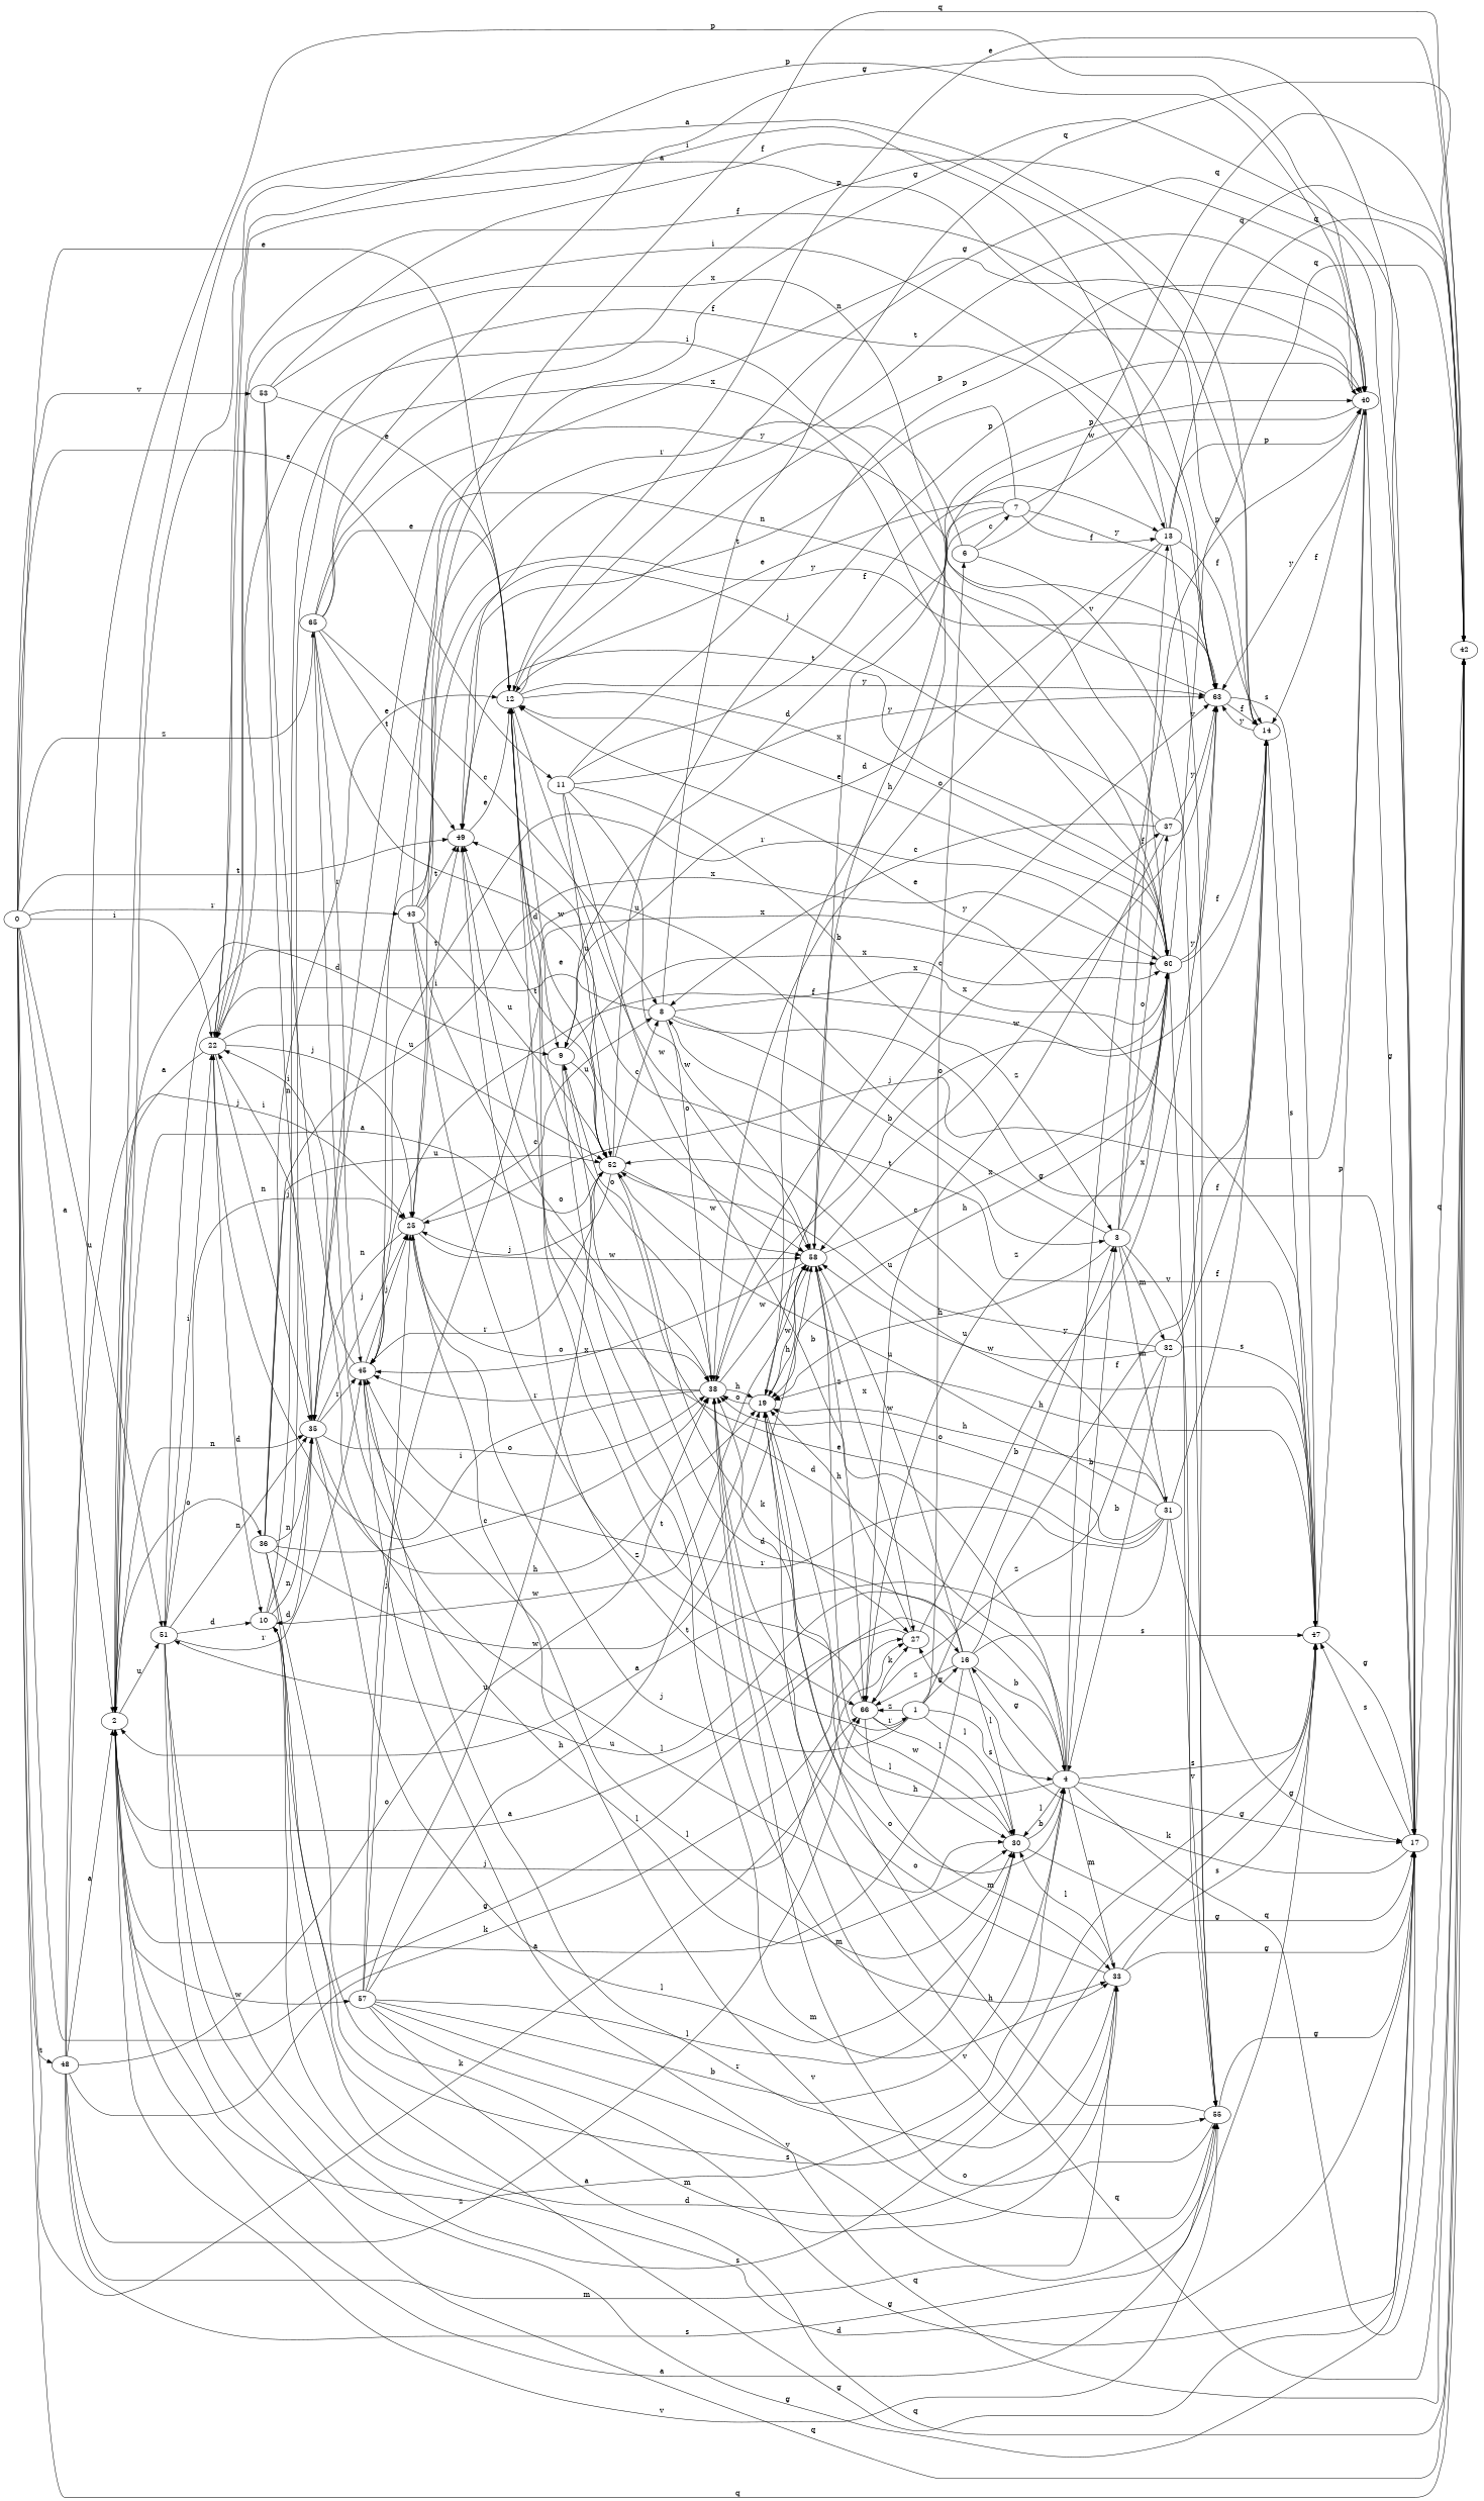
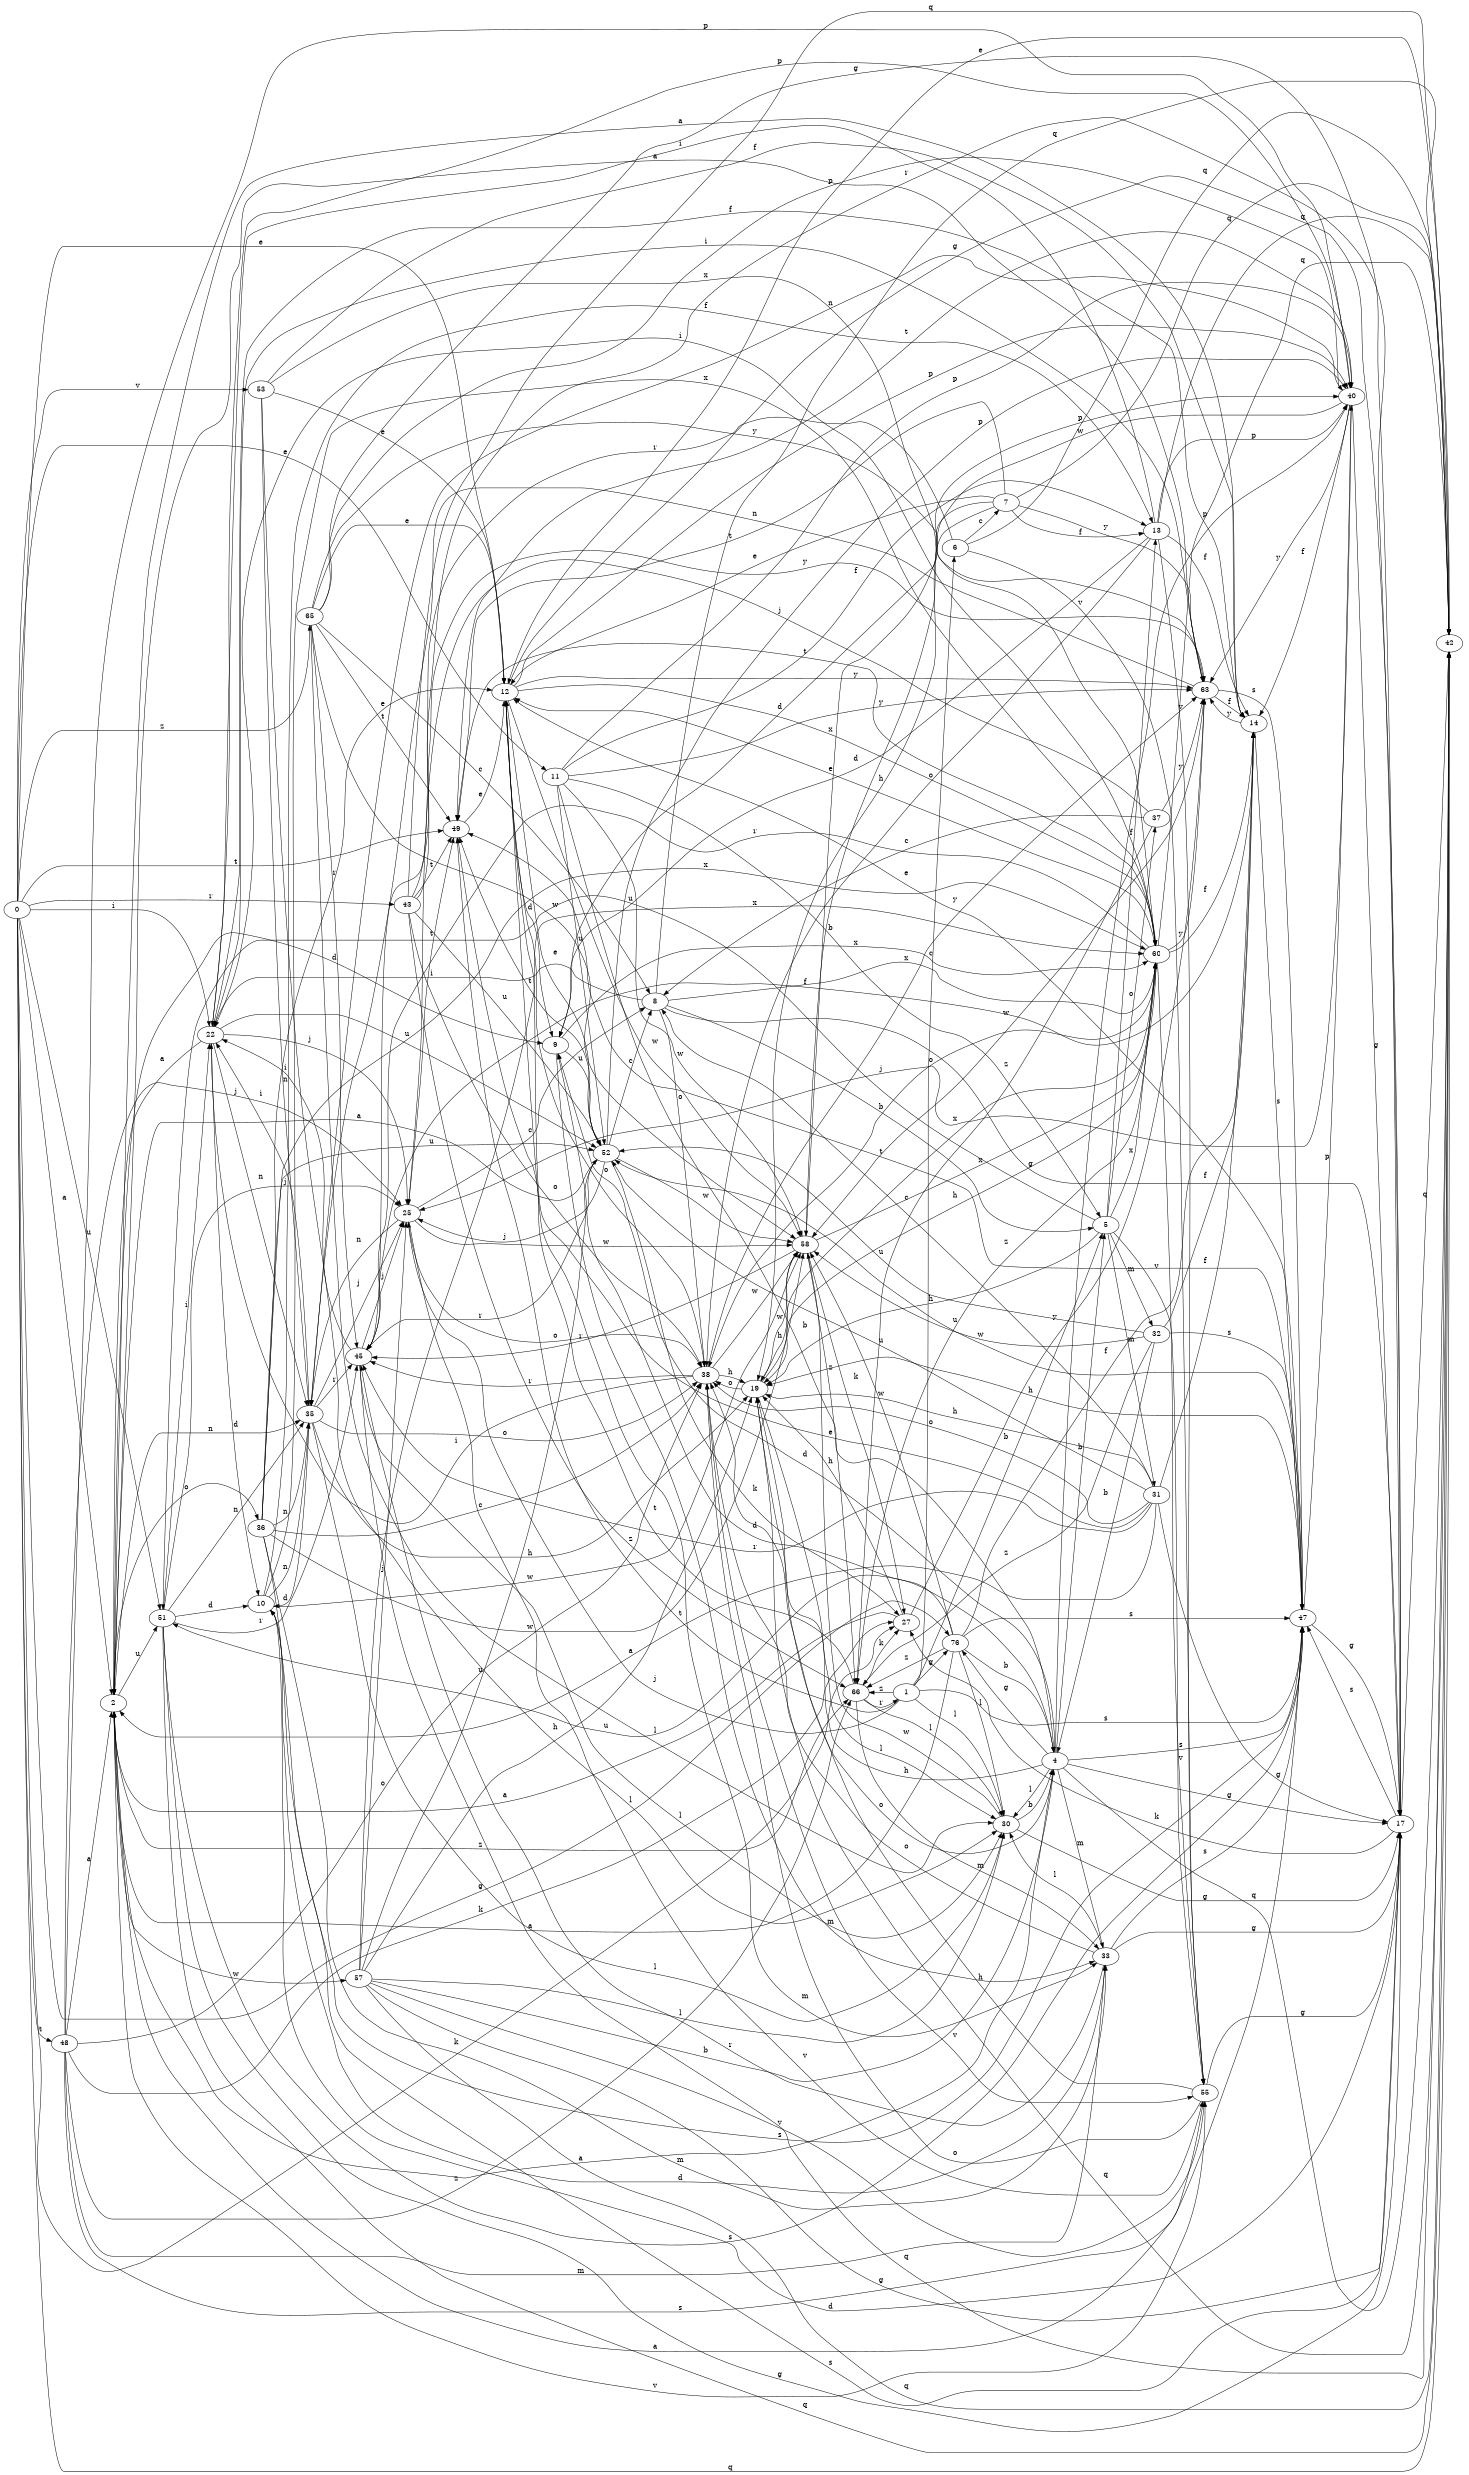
  strict digraph {
    rankdir=LR
    0
    2
    11
    12
-   16
+   16 [label=76]
    22
    27
    42
    43
    48
    49
    51
    53
    65
    66
    9
    35
    36
    55
    57
-   3
+   3 [label=5]
    13
    4
    40
    63
    52
    58
    60
    17
    33
    38
    30
    47
    14
    25
    10
    19
    45
    8
    1
    6
    31
    32
    37
    7
    0 -> 2 [label=a]
    0 -> 11 [label=e]
    0 -> 12 [label=e]
    0 -> 16 [label=g]
    0 -> 22 [label=i]
    0 -> 27 [label=k]
    0 -> 42 [label=q]
    0 -> 43 [label=r]
    0 -> 48 [label=t]
    0 -> 49 [label=t]
    0 -> 51 [label=u]
    0 -> 53 [label=v]
    0 -> 65 [label=z]
    2 -> 51 [label=u]
-   2 -> 66 [label=j]
+   2 -> 66 [label=z]
    2 -> 9 [label=d]
    2 -> 35 [label=n]
    2 -> 36 [label=o]
    2 -> 55 [label=v]
    2 -> 57 [label=w]
    11 -> 3 [label=b]
    11 -> 13 [label=f]
    11 -> 4 [label=b]
    11 -> 40 [label=p]
    11 -> 63 [label=y]
    11 -> 52 [label=u]
    11 -> 58 [label=w]
    12 -> 9 [label=d]
    12 -> 40 [label=p]
    12 -> 63 [label=y]
    12 -> 58 [label=w]
    12 -> 60 [label=x]
    12 -> 17 [label=g]
    12 -> 33 [label=m]
    12 -> 38 [label=o]
    16 -> 2 [label=a]
    16 -> 66 [label=z]
    16 -> 9 [label=d]
    16 -> 4 [label=b]
    16 -> 58 [label=w]
    16 -> 30 [label=l]
    16 -> 47 [label=s]
    16 -> 14 [label=f]
    22 -> 2 [label=a]
    22 -> 35 [label=n]
    22 -> 40 [label=p]
    22 -> 52 [label=u]
    22 -> 14 [label=f]
    22 -> 25 [label=j]
    22 -> 10 [label=d]
    27 -> 2 [label=a]
    27 -> 63 [label=y]
    27 -> 19 [label=h]
    42 -> 12 [label=e]
    43 -> 42 [label=q]
    43 -> 49 [label=t]
    43 -> 66 [label=z]
    43 -> 63 [label=y]
    43 -> 52 [label=u]
-   43 -> 17 [label=g]
+   43 -> 17 [label=r]
    43 -> 38 [label=o]
    48 -> 2 [label=a]
    48 -> 27 [label=k]
    48 -> 66 [label=z]
    48 -> 40 [label=p]
    48 -> 33 [label=m]
    48 -> 38 [label=o]
    48 -> 47 [label=s]
    48 -> 25 [label=j]
    49 -> 12 [label=e]
    51 -> 22 [label=i]
    51 -> 42 [label=q]
    51 -> 35 [label=n]
    51 -> 17 [label=g]
    51 -> 47 [label=s]
    51 -> 25 [label=j]
    51 -> 10 [label=d]
    51 -> 45 [label=r]
    53 -> 12 [label=e]
    53 -> 35 [label=n]
    53 -> 60 [label=x]
    53 -> 30 [label=l]
    53 -> 14 [label=f]
    65 -> 12 [label=e]
    65 -> 49 [label=t]
    65 -> 40 [label=p]
    65 -> 63 [label=y]
    65 -> 58 [label=w]
    65 -> 17 [label=g]
    65 -> 30 [label=l]
    65 -> 45 [label=r]
    65 -> 8 [label=c]
    66 -> 27 [label=k]
    66 -> 49 [label=t]
    66 -> 33 [label=m]
    66 -> 30 [label=l]
    66 -> 1 [label=r]
    9 -> 52 [label=u]
    9 -> 60 [label=x]
    9 -> 33 [label=m]
    35 -> 22 [label=i]
    35 -> 38 [label=o]
    35 -> 30 [label=l]
    35 -> 25 [label=j]
    35 -> 10 [label=d]
    35 -> 19 [label=h]
    35 -> 45 [label=r]
    36 -> 12 [label=e]
    36 -> 35 [label=n]
    36 -> 52 [label=u]
    36 -> 58 [label=w]
    36 -> 60 [label=x]
-   36 -> 17 [label=g]
+   36 -> 17 [label=s]
    36 -> 33 [label=m]
    36 -> 38 [label=c]
    55 -> 2 [label=a]
    55 -> 17 [label=g]
    55 -> 38 [label=o]
    55 -> 19 [label=h]
    57 -> 42 [label=q]
    57 -> 55 [label=v]
    57 -> 4 [label=b]
    57 -> 52 [label=u]
    57 -> 60 [label=x]
    57 -> 17 [label=g]
    57 -> 30 [label=l]
    57 -> 25 [label=j]
    57 -> 19 [label=h]
    3 -> 51 [label=u]
    3 -> 55 [label=v]
    3 -> 13 [label=f]
    3 -> 60 [label=x]
    3 -> 19 [label=h]
    3 -> 31 [label=m]
    3 -> 32 [label=m]
    3 -> 37 [label=o]
    13 -> 22 [label=i]
    13 -> 42 [label=q]
    13 -> 9 [label=d]
    13 -> 55 [label=v]
    13 -> 40 [label=p]
    13 -> 38 [label=o]
    13 -> 14 [label=f]
    4 -> 2 [label=a]
    4 -> 16 [label=g]
    4 -> 42 [label=q]
    4 -> 51 [label=u]
    4 -> 9 [label=d]
    4 -> 3 [label=b]
    4 -> 40 [label=p]
    4 -> 17 [label=g]
    4 -> 33 [label=m]
    4 -> 38 [label=o]
    4 -> 30 [label=l]
    4 -> 47 [label=s]
    4 -> 19 [label=h]
    40 -> 49 [label=t]
    40 -> 35 [label=n]
    40 -> 63 [label=y]
    40 -> 58 [label=w]
    40 -> 17 [label=g]
    40 -> 14 [label=f]
    40 -> 25 [label=j]
    63 -> 2 [label=a]
    63 -> 22 [label=i]
    63 -> 35 [label=n]
    63 -> 58 [label=w]
    63 -> 47 [label=s]
    63 -> 14 [label=f]
    52 -> 2 [label=a]
    52 -> 12 [label=e]
    52 -> 27 [label=k]
    52 -> 49 [label=t]
    52 -> 40 [label=p]
    52 -> 58 [label=w]
    52 -> 25 [label=j]
    52 -> 45 [label=r]
    52 -> 8 [label=c]
-   58 -> 27 [label=x]
+   58 -> 27 [label=k]
    58 -> 66 [label=z]
    58 -> 40 [label=p]
    58 -> 60 [label=x]
    58 -> 19 [label=h]
-   58 -> 45 [label=x]
+   58 -> 45 [label=r]
    60 -> 12 [label=e]
    60 -> 22 [label=i]
    60 -> 42 [label=q]
    60 -> 49 [label=t]
    60 -> 66 [label=z]
    60 -> 55 [label=v]
    60 -> 63 [label=y]
    60 -> 38 [label=o]
    60 -> 14 [label=f]
    60 -> 19 [label=h]
    60 -> 45 [label=r]
    17 -> 27 [label=k]
    17 -> 42 [label=q]
    17 -> 47 [label=s]
    17 -> 10 [label=d]
    33 -> 17 [label=g]
    33 -> 38 [label=o]
    33 -> 30 [label=l]
    33 -> 47 [label=s]
    33 -> 10 [label=d]
    33 -> 45 [label=r]
    38 -> 22 [label=i]
    38 -> 55 [label=v]
    38 -> 63 [label=y]
    38 -> 58 [label=w]
    38 -> 19 [label=h]
    38 -> 45 [label=r]
    30 -> 4 [label=b]
    30 -> 58 [label=w]
    30 -> 17 [label=g]
    47 -> 12 [label=e]
    47 -> 49 [label=t]
    47 -> 40 [label=p]
    47 -> 52 [label=u]
    47 -> 17 [label=g]
    47 -> 19 [label=h]
    14 -> 2 [label=a]
    14 -> 63 [label=y]
    14 -> 47 [label=s]
    25 -> 49 [label=t]
    25 -> 35 [label=n]
    25 -> 55 [label=v]
    25 -> 58 [label=w]
    25 -> 38 [label=o]
    25 -> 8 [label=c]
    10 -> 35 [label=n]
    10 -> 13 [label=f]
    10 -> 58 [label=w]
    10 -> 60 [label=x]
    10 -> 47 [label=s]
    19 -> 42 [label=q]
    19 -> 58 [label=w]
-   19 -> 37 [label=x]
+   19 -> 60 [label=x]
    19 -> 38 [label=o]
    19 -> 30 [label=l]
    45 -> 22 [label=i]
    45 -> 42 [label=q]
    45 -> 30 [label=l]
    45 -> 14 [label=f]
    45 -> 25 [label=j]
    8 -> 22 [label=i]
    8 -> 42 [label=q]
    8 -> 3 [label=b]
    8 -> 60 [label=x]
    8 -> 17 [label=g]
    8 -> 38 [label=o]
    1 -> 16 [label=g]
    1 -> 49 [label=t]
    1 -> 66 [label=z]
    1 -> 3 [label=b]
    1 -> 30 [label=l]
-   1 -> 4 [label=s]
+   1 -> 47 [label=s]
    1 -> 25 [label=j]
    1 -> 6 [label=c]
    6 -> 42 [label=q]
    6 -> 55 [label=v]
    6 -> 45 [label=r]
    6 -> 7 [label=c]
    31 -> 2 [label=a]
    31 -> 12 [label=e]
    31 -> 52 [label=u]
    31 -> 17 [label=g]
    31 -> 38 [label=o]
    31 -> 14 [label=f]
    31 -> 19 [label=h]
    31 -> 45 [label=r]
    31 -> 8 [label=c]
    32 -> 66 [label=z]
    32 -> 4 [label=b]
    32 -> 52 [label=u]
    32 -> 58 [label=w]
    32 -> 47 [label=s]
    32 -> 14 [label=f]
    37 -> 66 [label=z]
    37 -> 63 [label=y]
    37 -> 25 [label=j]
    37 -> 8 [label=c]
    7 -> 12 [label=e]
    7 -> 42 [label=q]
    7 -> 49 [label=t]
    7 -> 9 [label=d]
    7 -> 13 [label=f]
    7 -> 63 [label=y]
    7 -> 19 [label=h]
  }
